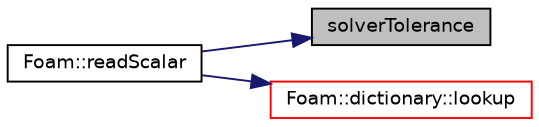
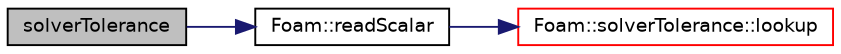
  digraph {
    rankdir=LR
    node [color=black fontname=Helvetica fontsize=10 shape=record]
    edge [color=midnightblue fontname=Helvetica fontsize=10 labelfontname=Helvetica labelfontsize=10 style=solid]
    n1 [fillcolor=grey75 fontcolor=black height=0.2 label=solverTolerance style=filled width=0.4]
    n2 [height=0.2 label="Foam::readScalar" width=0.4]
-   n3 [color=red height=0.2 label="Foam::dictionary::lookup" width=0.4]
-   n2 -> n1
+   n3 [color=red height=0.2 label="Foam::solverTolerance::lookup" width=0.4]
+   n1 -> n2
    n2 -> n3
  }
